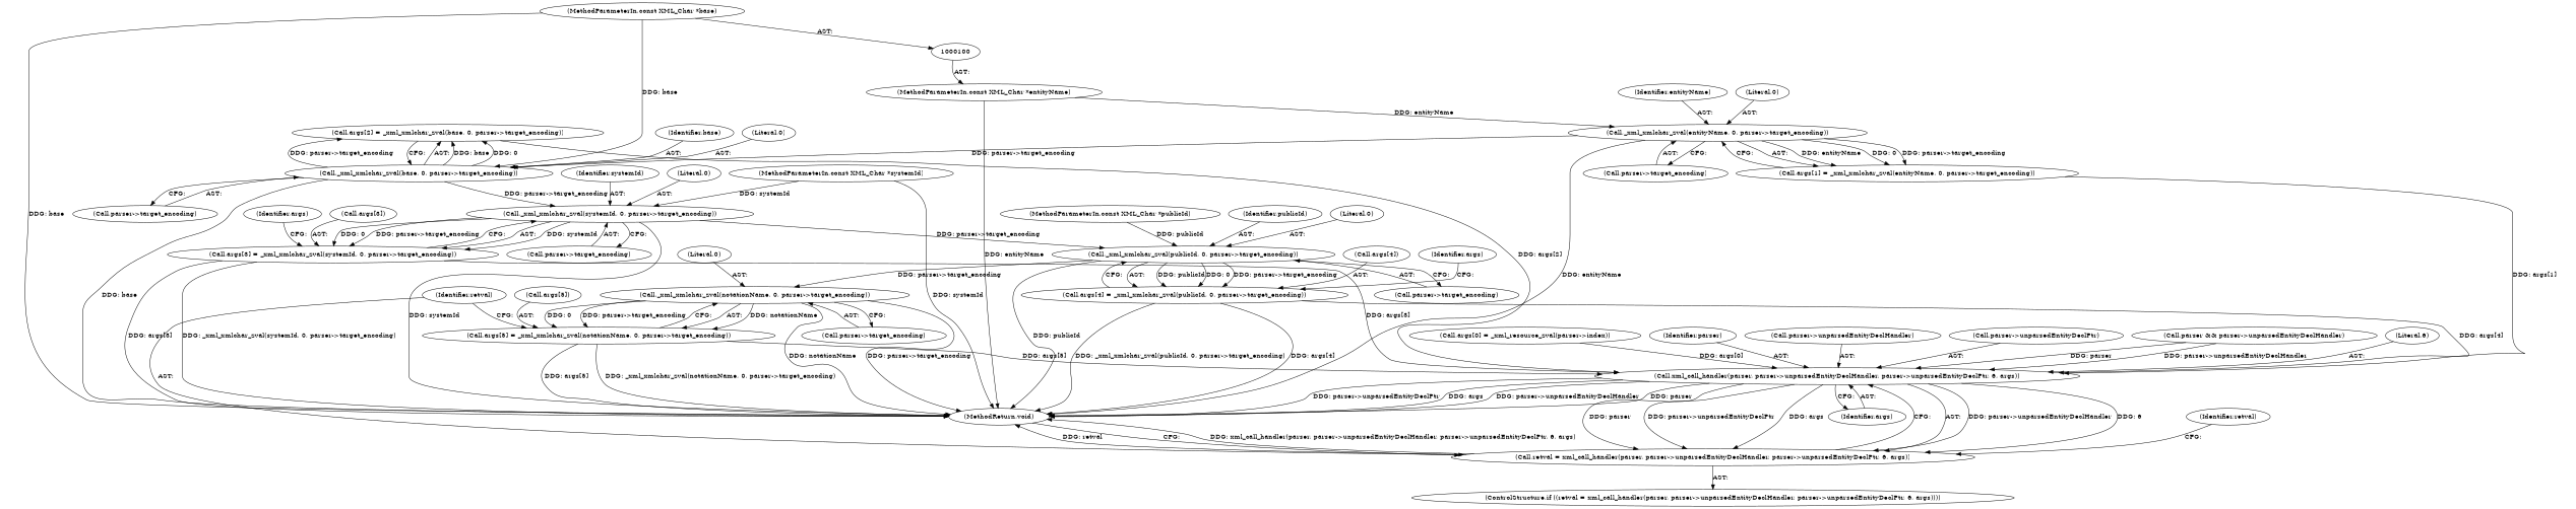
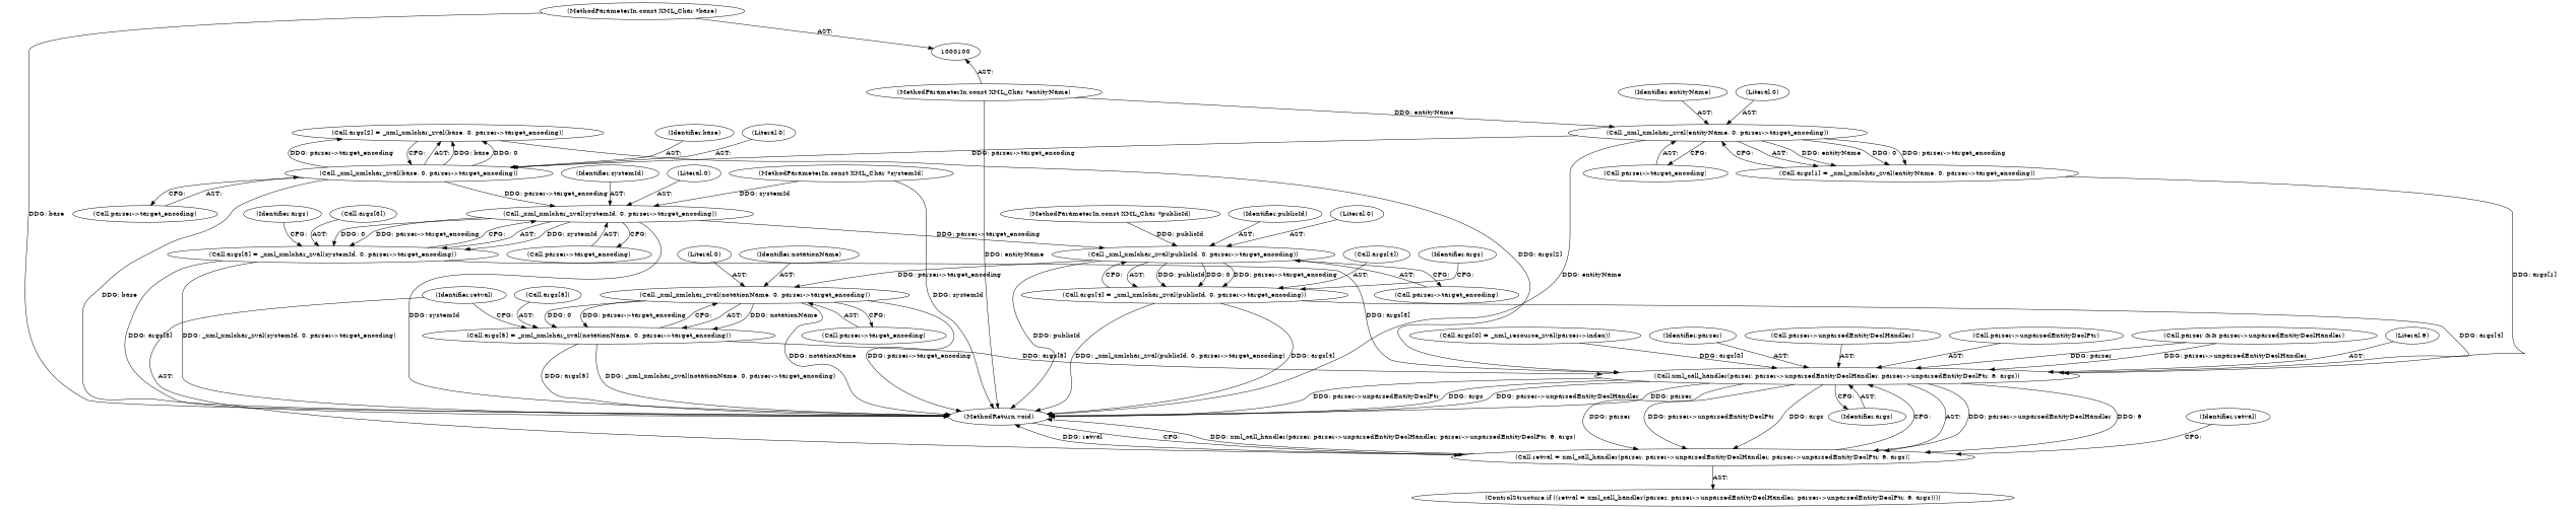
  digraph {
    n1 [label="(Call,_xml_xmlchar_zval(systemId, 0, parser->target_encoding))"]
    n2 [label="(Call,args[3] = _xml_xmlchar_zval(systemId, 0, parser->target_encoding))"]
    n3 [label="(Call,_xml_xmlchar_zval(publicId, 0, parser->target_encoding))"]
    n4 [label="(MethodReturn,void)"]
    n5 [label="(Call,parser->target_encoding)"]
    n6 [label="(Call,xml_call_handler(parser, parser->unparsedEntityDeclHandler, parser->unparsedEntityDeclPtr, 6, args))"]
    n7 [label="(Call,args[4] = _xml_xmlchar_zval(publicId, 0, parser->target_encoding))"]
    n8 [label="(Call,_xml_xmlchar_zval(notationName, 0, parser->target_encoding))"]
    n9 [label="(Call,parser->target_encoding)"]
    n10 [label="(Call,retval = xml_call_handler(parser, parser->unparsedEntityDeclHandler, parser->unparsedEntityDeclPtr, 6, args))"]
    n11 [label="(MethodParameterIn,const XML_Char *systemId)"]
    n12 [label="(Call,_xml_xmlchar_zval(base, 0, parser->target_encoding))"]
    n13 [label="(Call,parser->target_encoding)"]
    n14 [label="(Call,args[2] = _xml_xmlchar_zval(base, 0, parser->target_encoding))"]
    n15 [label="(MethodParameterIn,const XML_Char *base)"]
    1000100
    n17 [label="(Call,_xml_xmlchar_zval(entityName, 0, parser->target_encoding))"]
    n18 [label="(Call,args[1] = _xml_xmlchar_zval(entityName, 0, parser->target_encoding))"]
    n19 [label="(Call,parser->target_encoding)"]
    n20 [label="(MethodParameterIn,const XML_Char *entityName)"]
    n21 [label="(Identifier,args)"]
    n22 [label="(ControlStructure,if ((retval = xml_call_handler(parser, parser->unparsedEntityDeclHandler, parser->unparsedEntityDeclPtr, 6, args))))"]
    n23 [label="(Call,args[5] = _xml_xmlchar_zval(notationName, 0, parser->target_encoding))"]
    n24 [label="(Call,parser->target_encoding)"]
    n25 [label="(Call,args[0] = _xml_resource_zval(parser->index))"]
    n26 [label="(Call,args[4])"]
    n27 [label="(Identifier,publicId)"]
    n28 [label="(Identifier,parser)"]
    n29 [label="(Call,args[5])"]
    n30 [label="(Call,parser->unparsedEntityDeclHandler)"]
    n31 [label="(Identifier,args)"]
    n32 [label="(Identifier,retval)"]
    n33 [label="(Call,args[3])"]
    n34 [label="(Identifier,args)"]
    n35 [label="(Identifier,entityName)"]
+   n36 [label="(Identifier,notationName)"]
    n37 [label="(Literal,0)"]
    n38 [label="(Call,parser->unparsedEntityDeclPtr)"]
    n39 [label="(Identifier,systemId)"]
    n40 [label="(Call,parser && parser->unparsedEntityDeclHandler)"]
    n41 [label="(Literal,0)"]
    n42 [label="(Literal,0)"]
    n43 [label="(Literal,0)"]
    n44 [label="(MethodParameterIn,const XML_Char *publicId)"]
    n45 [label="(Identifier,retval)"]
    n46 [label="(Literal,6)"]
    n47 [label="(Identifier,base)"]
    n48 [label="(Literal,0)"]
    n1 -> n2 [label="AST: "]
    n1 -> n2 [label="DDG: systemId"]
    n1 -> n2 [label="DDG: 0"]
    n1 -> n2 [label="DDG: parser->target_encoding"]
    n1 -> n3 [label="DDG: parser->target_encoding"]
    n1 -> n4 [label="DDG: systemId"]
    n1 -> n5 [label="CFG: "]
    n2 -> n1 [label="CFG: "]
    n2 -> n4 [label="DDG: args[3]"]
    n2 -> n4 [label="DDG: _xml_xmlchar_zval(systemId, 0, parser->target_encoding)"]
    n2 -> n6 [label="DDG: args[3]"]
    n3 -> n4 [label="DDG: publicId"]
    n3 -> n7 [label="AST: "]
    n3 -> n7 [label="DDG: publicId"]
    n3 -> n7 [label="DDG: 0"]
    n3 -> n7 [label="DDG: parser->target_encoding"]
    n3 -> n8 [label="DDG: parser->target_encoding"]
    n3 -> n9 [label="CFG: "]
    n4 -> n10 [label="CFG: "]
    n5 -> n1 [label="AST: "]
    n6 -> n4 [label="DDG: parser->unparsedEntityDeclHandler"]
    n6 -> n4 [label="DDG: parser"]
    n6 -> n4 [label="DDG: parser->unparsedEntityDeclPtr"]
    n6 -> n4 [label="DDG: args"]
    n6 -> n10 [label="AST: "]
    n6 -> n10 [label="DDG: parser->unparsedEntityDeclHandler"]
    n6 -> n10 [label="DDG: 6"]
    n6 -> n10 [label="DDG: parser"]
    n6 -> n10 [label="DDG: parser->unparsedEntityDeclPtr"]
    n6 -> n10 [label="DDG: args"]
    n6 -> n21 [label="CFG: "]
    n7 -> n3 [label="CFG: "]
    n7 -> n4 [label="DDG: args[4]"]
    n7 -> n4 [label="DDG: _xml_xmlchar_zval(publicId, 0, parser->target_encoding)"]
    n7 -> n6 [label="DDG: args[4]"]
    n8 -> n4 [label="DDG: notationName"]
    n8 -> n4 [label="DDG: parser->target_encoding"]
    n8 -> n23 [label="AST: "]
    n8 -> n23 [label="DDG: notationName"]
    n8 -> n23 [label="DDG: 0"]
    n8 -> n23 [label="DDG: parser->target_encoding"]
    n8 -> n24 [label="CFG: "]
    n9 -> n3 [label="AST: "]
    n10 -> n4 [label="DDG: xml_call_handler(parser, parser->unparsedEntityDeclHandler, parser->unparsedEntityDeclPtr, 6, args)"]
    n10 -> n4 [label="DDG: retval"]
    n10 -> n6 [label="CFG: "]
    n10 -> n22 [label="AST: "]
    n11 -> n1 [label="DDG: systemId"]
    n11 -> n4 [label="DDG: systemId"]
    n12 -> n1 [label="DDG: parser->target_encoding"]
    n12 -> n4 [label="DDG: base"]
    n12 -> n13 [label="CFG: "]
    n12 -> n14 [label="AST: "]
    n12 -> n14 [label="DDG: base"]
    n12 -> n14 [label="DDG: 0"]
    n12 -> n14 [label="DDG: parser->target_encoding"]
    n13 -> n12 [label="AST: "]
    n14 -> n6 [label="DDG: args[2]"]
    n14 -> n12 [label="CFG: "]
    n15 -> n4 [label="DDG: base"]
-   n15 -> n12 [label="DDG: base"]
    n15 -> 1000100 [label="AST: "]
    n17 -> n4 [label="DDG: entityName"]
    n17 -> n12 [label="DDG: parser->target_encoding"]
    n17 -> n18 [label="AST: "]
    n17 -> n18 [label="DDG: entityName"]
    n17 -> n18 [label="DDG: 0"]
    n17 -> n18 [label="DDG: parser->target_encoding"]
    n17 -> n19 [label="CFG: "]
    n18 -> n6 [label="DDG: args[1]"]
    n18 -> n17 [label="CFG: "]
    n19 -> n17 [label="AST: "]
    n20 -> n4 [label="DDG: entityName"]
-   1000100 -> n20 [label="AST: "]
+   n20 -> 1000100 [label="AST: "]
    n20 -> n17 [label="DDG: entityName"]
    n21 -> n6 [label="AST: "]
    n23 -> n4 [label="DDG: args[5]"]
    n23 -> n4 [label="DDG: _xml_xmlchar_zval(notationName, 0, parser->target_encoding)"]
    n23 -> n6 [label="DDG: args[5]"]
    n23 -> n8 [label="CFG: "]
    n24 -> n8 [label="AST: "]
    n25 -> n6 [label="DDG: args[0]"]
    n26 -> n7 [label="AST: "]
    n27 -> n3 [label="AST: "]
    n28 -> n6 [label="AST: "]
    n29 -> n23 [label="AST: "]
    n30 -> n6 [label="AST: "]
    n31 -> n2 [label="CFG: "]
    n32 -> n10 [label="CFG: "]
    n33 -> n2 [label="AST: "]
    n34 -> n7 [label="CFG: "]
    n35 -> n17 [label="AST: "]
+   n36 -> n8 [label="AST: "]
    n37 -> n17 [label="AST: "]
    n38 -> n6 [label="AST: "]
    n39 -> n1 [label="AST: "]
    n40 -> n6 [label="DDG: parser"]
    n40 -> n6 [label="DDG: parser->unparsedEntityDeclHandler"]
    n41 -> n3 [label="AST: "]
    n42 -> n8 [label="AST: "]
    n43 -> n1 [label="AST: "]
    n44 -> n3 [label="DDG: publicId"]
    n45 -> n10 [label="AST: "]
    n45 -> n23 [label="CFG: "]
    n46 -> n6 [label="AST: "]
    n47 -> n12 [label="AST: "]
    n48 -> n12 [label="AST: "]
  }
